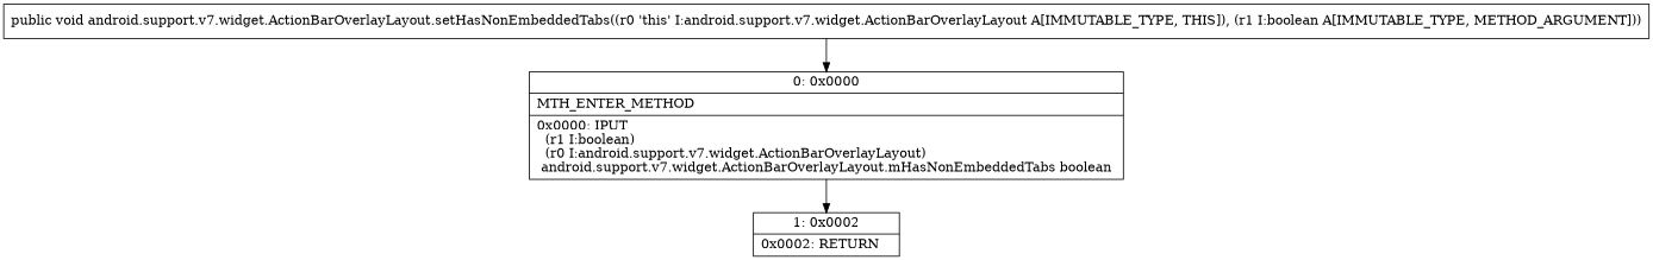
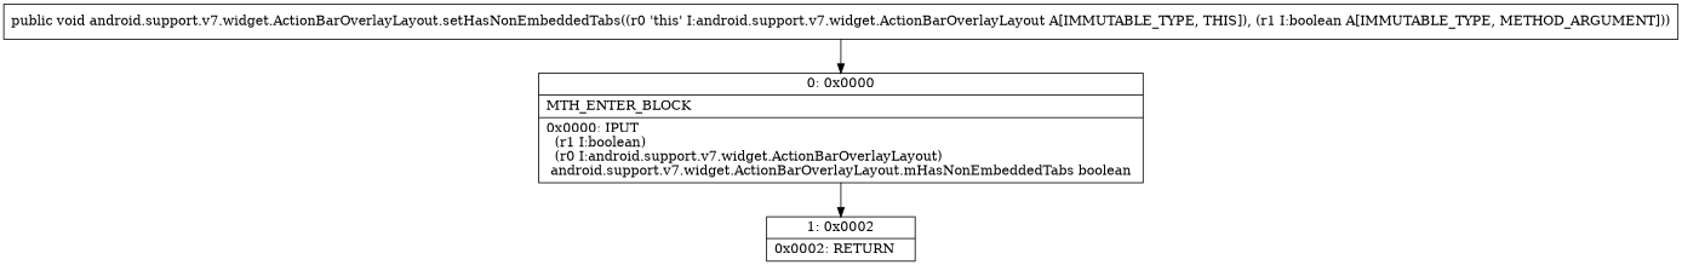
  digraph {
    node [shape=record]
-   n1 [label="{0\:\ 0x0000|MTH_ENTER_METHOD\l|0x0000: IPUT  \l  (r1 I:boolean)\l  (r0 I:android.support.v7.widget.ActionBarOverlayLayout)\l android.support.v7.widget.ActionBarOverlayLayout.mHasNonEmbeddedTabs boolean \l}"]
+   n1 [label="{0\:\ 0x0000|MTH_ENTER_BLOCK\l|0x0000: IPUT  \l  (r1 I:boolean)\l  (r0 I:android.support.v7.widget.ActionBarOverlayLayout)\l android.support.v7.widget.ActionBarOverlayLayout.mHasNonEmbeddedTabs boolean \l}"]
    n2 [label="{1\:\ 0x0002|0x0002: RETURN   \l}"]
    n3 [label="{public void android.support.v7.widget.ActionBarOverlayLayout.setHasNonEmbeddedTabs((r0 'this' I:android.support.v7.widget.ActionBarOverlayLayout A[IMMUTABLE_TYPE, THIS]), (r1 I:boolean A[IMMUTABLE_TYPE, METHOD_ARGUMENT])) }"]
    n1 -> n2
    n3 -> n1
  }
